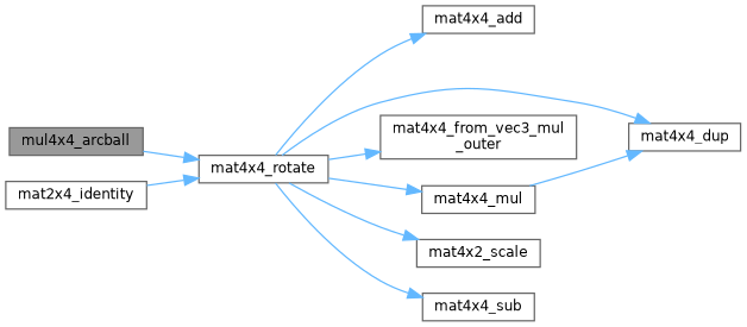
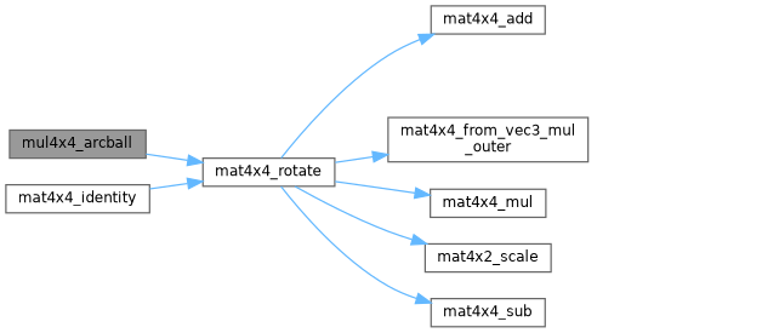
  digraph {
    rankdir=LR
    node [color=grey40 fillcolor=white fontname=Helvetica fontsize=10 shape=box style=filled]
    edge [color=steelblue1 fontname=Helvetica fontsize=10 labelfontname=Helvetica labelfontsize=10 style=solid]
    n1 [color=gray40 fillcolor=grey60 fontcolor=black height=0.2 label=mul4x4_arcball width=0.4]
    n2 [height=0.2 label=mat4x4_rotate width=0.4]
    n3 [height=0.2 label=mat4x4_add width=0.4]
-   n4 [height=0.2 label=mat4x4_dup width=0.4]
    n5 [height=0.2 label="mat4x4_from_vec3_mul\l_outer" width=0.4]
    n6 [height=0.2 label=mat4x4_mul width=0.4]
    n7 [height=0.2 label=mat4x2_scale width=0.4]
    n8 [height=0.2 label=mat4x4_sub width=0.4]
-   n9 [height=0.2 label=mat2x4_identity width=0.4]
+   n9 [height=0.2 label=mat4x4_identity width=0.4]
    n1 -> n2
    n2 -> n3
-   n2 -> n4
    n2 -> n5
    n2 -> n6
    n2 -> n7
    n2 -> n8
-   n6 -> n4
    n9 -> n2
  }
